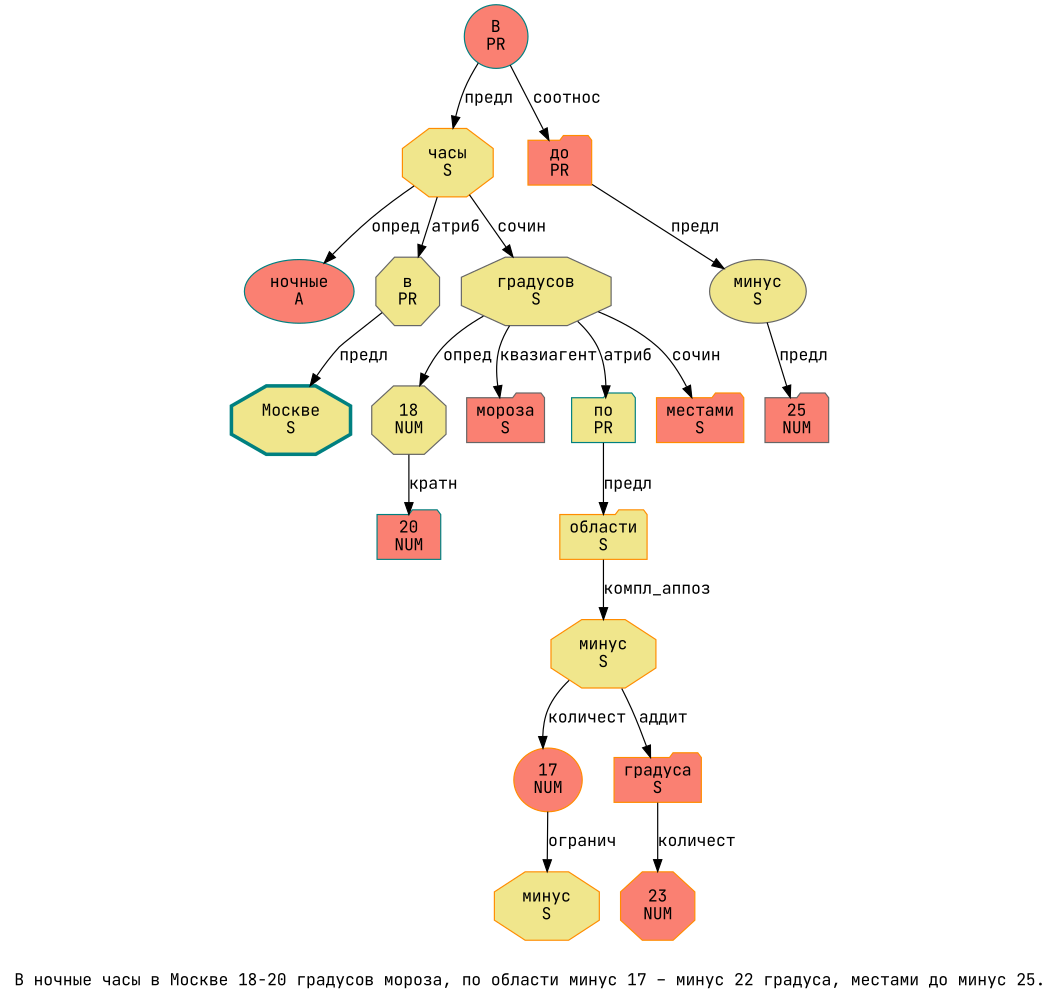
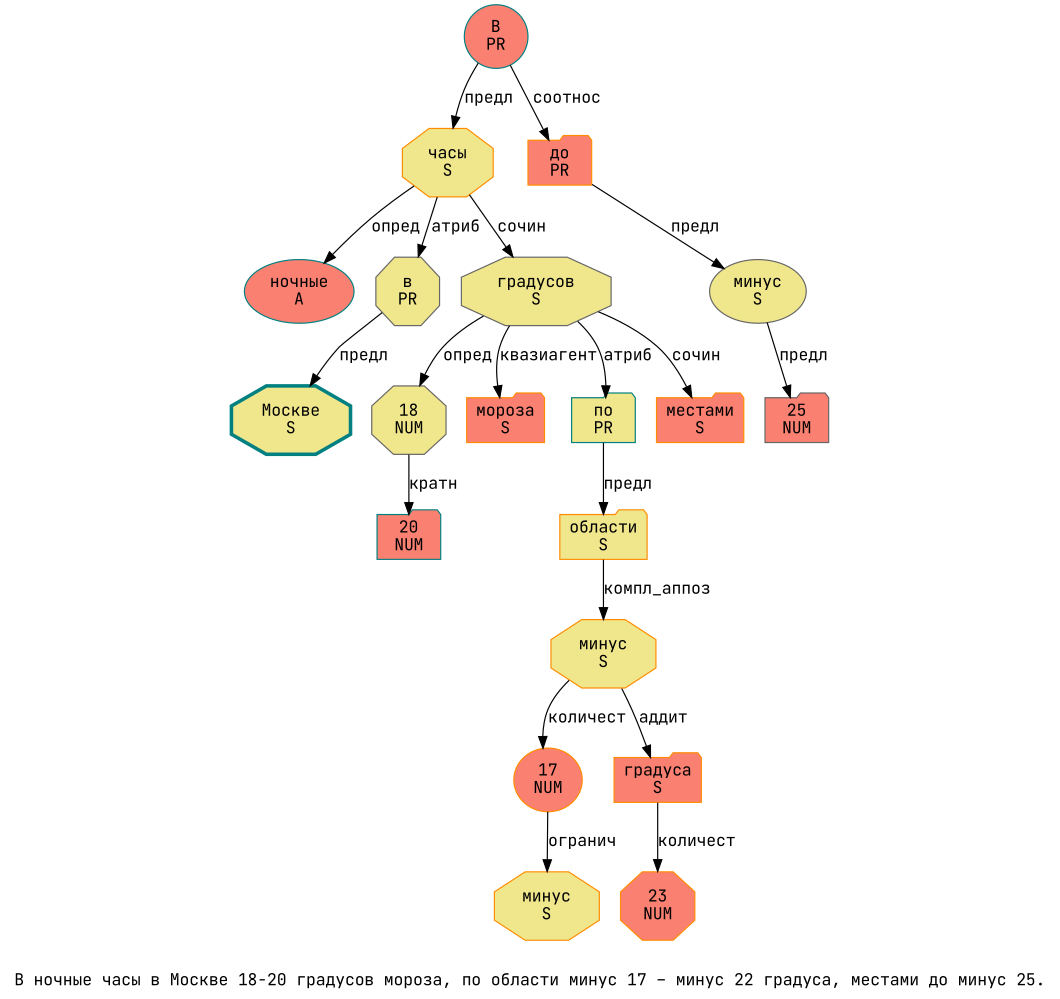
  digraph {
    fontname="JetBrains Mono"
    label="В ночные часы в Москве 18-20 градусов мороза, по области минус 17 – минус 22 градуса, местами до минус 25."
    node [color=darkorange fillcolor=salmon fontname="JetBrains Mono" penwidth=1 shape=octagon style=filled]
    edge [fontname="JetBrains Mono"]
    n1 [color=teal label="В\nPR" shape=ellipse]
    n2 [fillcolor=khaki label="часы\nS"]
    n3 [label="до\nPR" shape=folder]
    n4 [color=teal label="ночные\nA" shape=ellipse]
    n5 [color=gray40 fillcolor=khaki label="в\nPR"]
    n6 [color=gray40 fillcolor=khaki label="градусов\nS"]
    n7 [color=gray40 fillcolor=khaki label="минус\nS" shape=ellipse]
    n8 [color=teal fillcolor=khaki label="Москве\nS" penwidth=3]
    n9 [color=gray40 fillcolor=khaki label="18\nNUM"]
-   n10 [color=gray40 label="мороза\nS" shape=folder]
+   n10 [label="мороза\nS" shape=folder]
    n11 [color=teal fillcolor=khaki label="по\nPR" shape=folder]
    n12 [label="местами\nS" shape=folder]
    n13 [color=teal label="20\nNUM" shape=folder]
    n14 [fillcolor=khaki label="области\nS" shape=folder]
    n15 [fillcolor=khaki label="минус\nS"]
    n16 [label="17\nNUM" shape=ellipse]
    n17 [label="градуса\nS" shape=folder]
    n18 [fillcolor=khaki label="минус\nS"]
    n19 [label="23\nNUM"]
    n20 [color=gray40 label="25\nNUM" shape=folder]
    n1 -> n2 [label="предл"]
    n1 -> n3 [label="соотнос"]
    n2 -> n4 [label="опред"]
    n2 -> n5 [label="атриб"]
    n2 -> n6 [label="сочин"]
    n3 -> n7 [label="предл"]
    n5 -> n8 [label="предл"]
    n6 -> n9 [label="опред"]
    n6 -> n10 [label="квазиагент"]
    n6 -> n11 [label="атриб"]
    n6 -> n12 [label="сочин"]
    n7 -> n20 [label="предл"]
    n9 -> n13 [label="кратн"]
    n11 -> n14 [label="предл"]
    n14 -> n15 [label="компл_аппоз"]
    n15 -> n16 [label="количест"]
    n15 -> n17 [label="аддит"]
    n16 -> n18 [label="огранич"]
    n17 -> n19 [label="количест"]
  }
